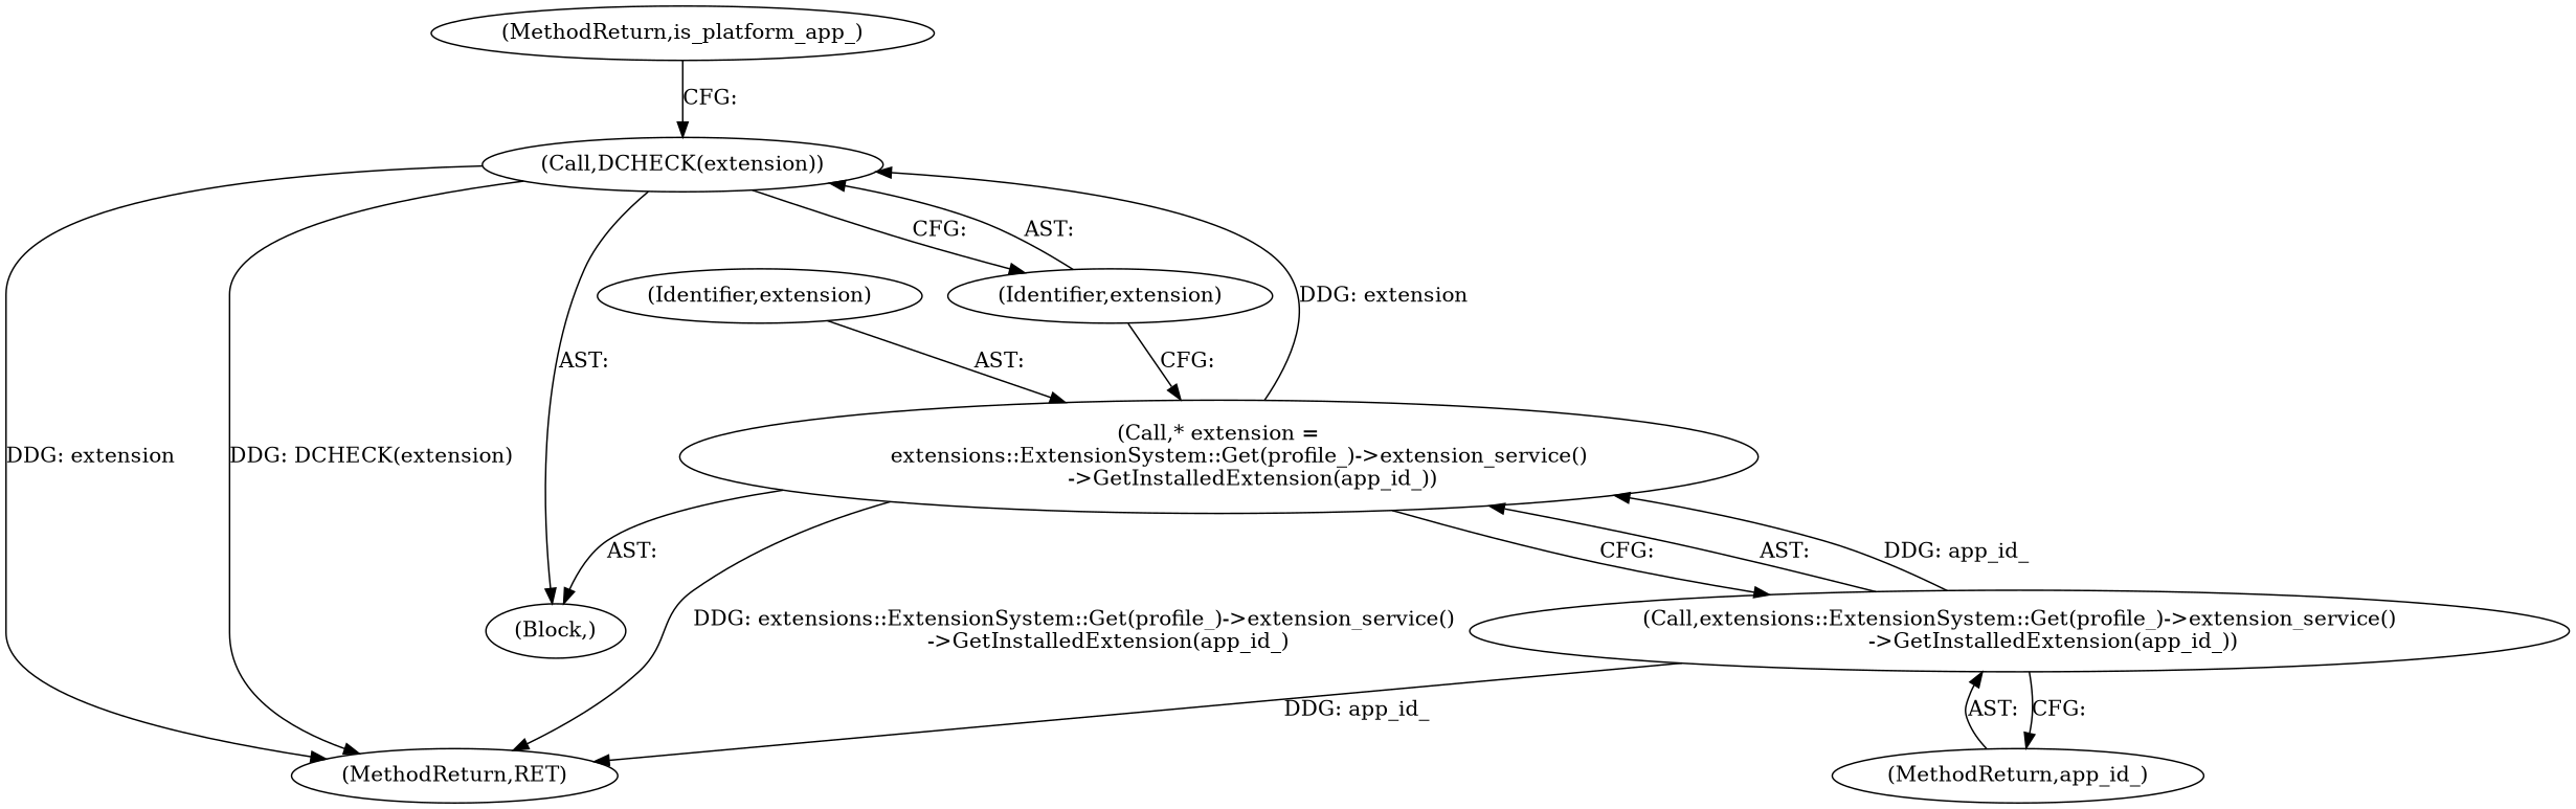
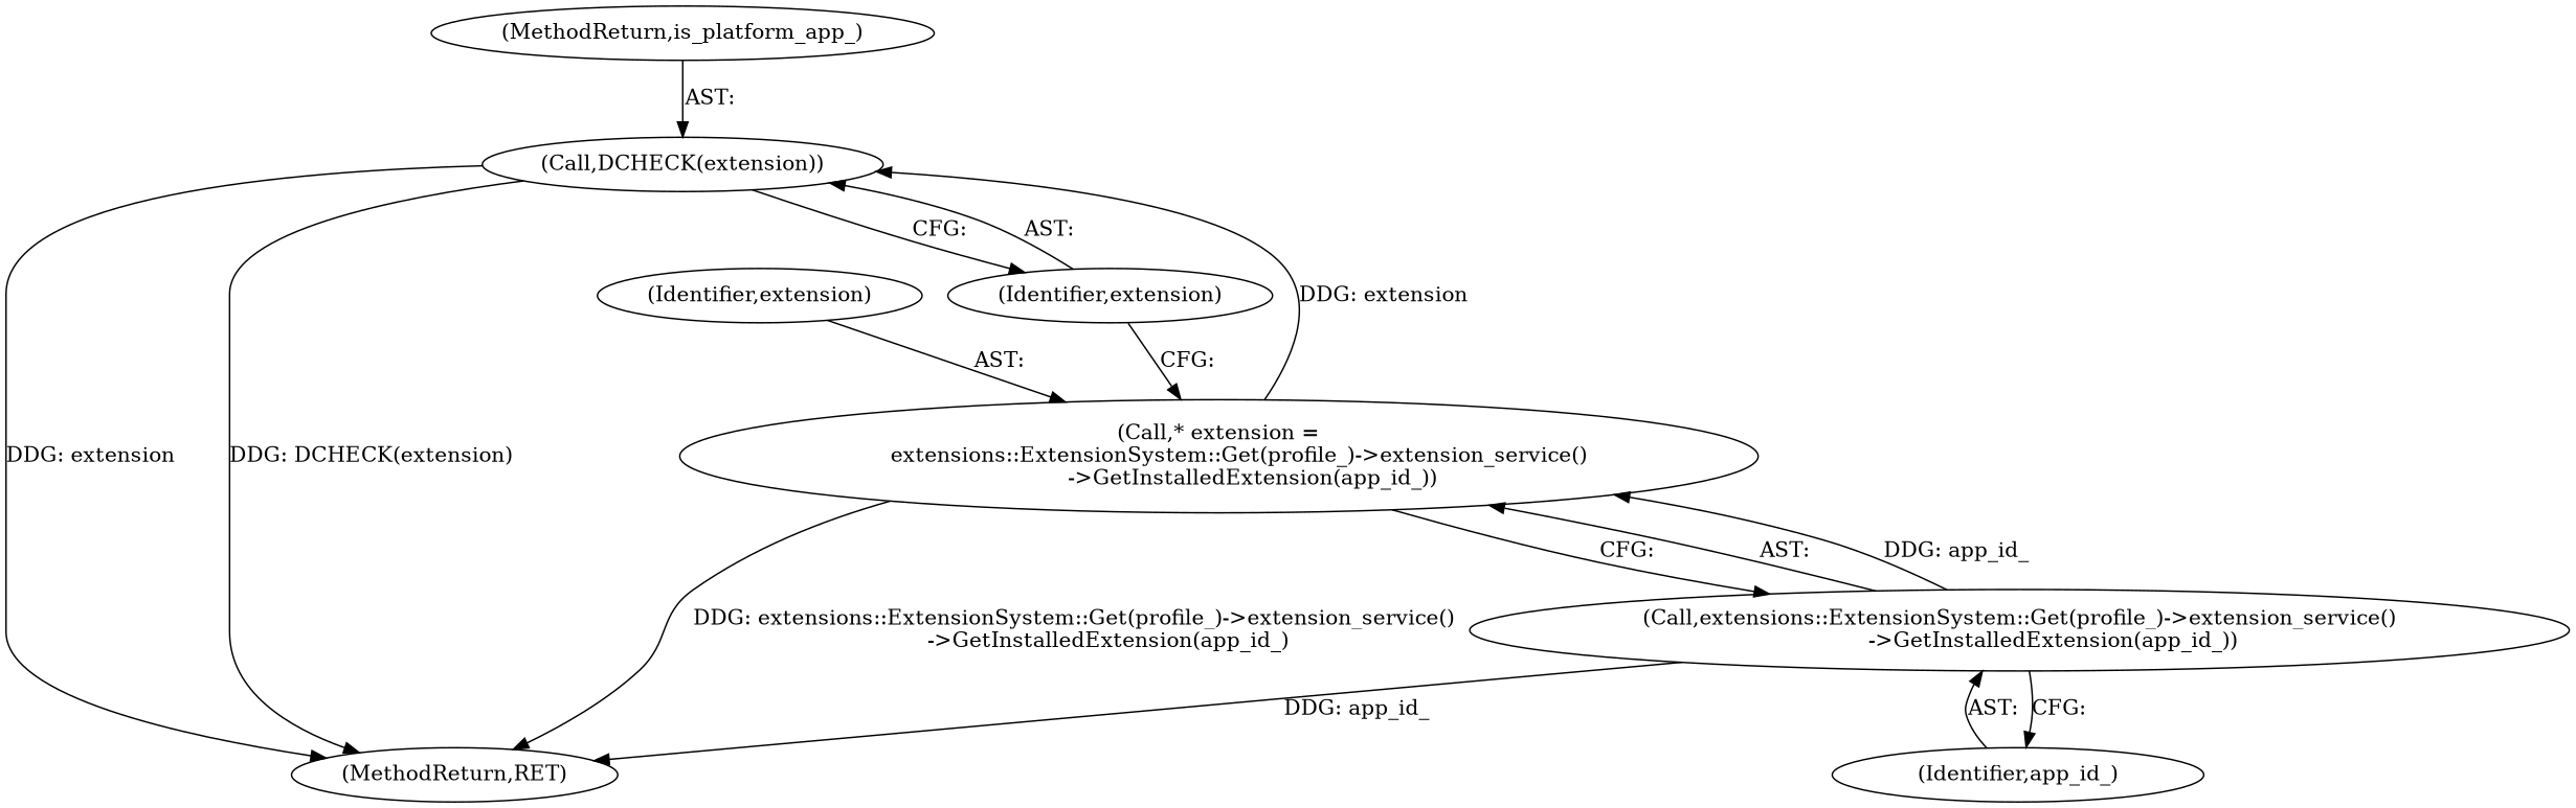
  digraph {
    n1 [label="(Call,DCHECK(extension))"]
    n2 [label="(MethodReturn,RET)"]
-   n3 [label="(Block,)"]
    n4 [label="(Identifier,extension)"]
    n5 [label="(Call,* extension =\n      extensions::ExtensionSystem::Get(profile_)->extension_service()\n          ->GetInstalledExtension(app_id_))"]
    n6 [label="(Call,extensions::ExtensionSystem::Get(profile_)->extension_service()\n          ->GetInstalledExtension(app_id_))"]
-   n7 [label="(MethodReturn,app_id_)"]
+   n7 [label="(Identifier,app_id_)"]
    n8 [label="(MethodReturn,is_platform_app_)"]
    n9 [label="(Identifier,extension)"]
    n1 -> n2 [label="DDG: extension"]
    n1 -> n2 [label="DDG: DCHECK(extension)"]
-   n1 -> n3 [label="AST: "]
    n1 -> n4 [label="CFG: "]
    n4 -> n1 [label="AST: "]
    n4 -> n5 [label="CFG: "]
    n5 -> n1 [label="DDG: extension"]
    n5 -> n2 [label="DDG: extensions::ExtensionSystem::Get(profile_)->extension_service()\n          ->GetInstalledExtension(app_id_)"]
-   n5 -> n3 [label="AST: "]
    n5 -> n6 [label="CFG: "]
    n6 -> n2 [label="DDG: app_id_"]
    n6 -> n5 [label="AST: "]
    n6 -> n5 [label="DDG: app_id_"]
    n6 -> n7 [label="CFG: "]
    n7 -> n6 [label="AST: "]
-   n8 -> n1 [label="CFG: "]
+   n8 -> n1 [label="AST: "]
    n9 -> n5 [label="AST: "]
  }
